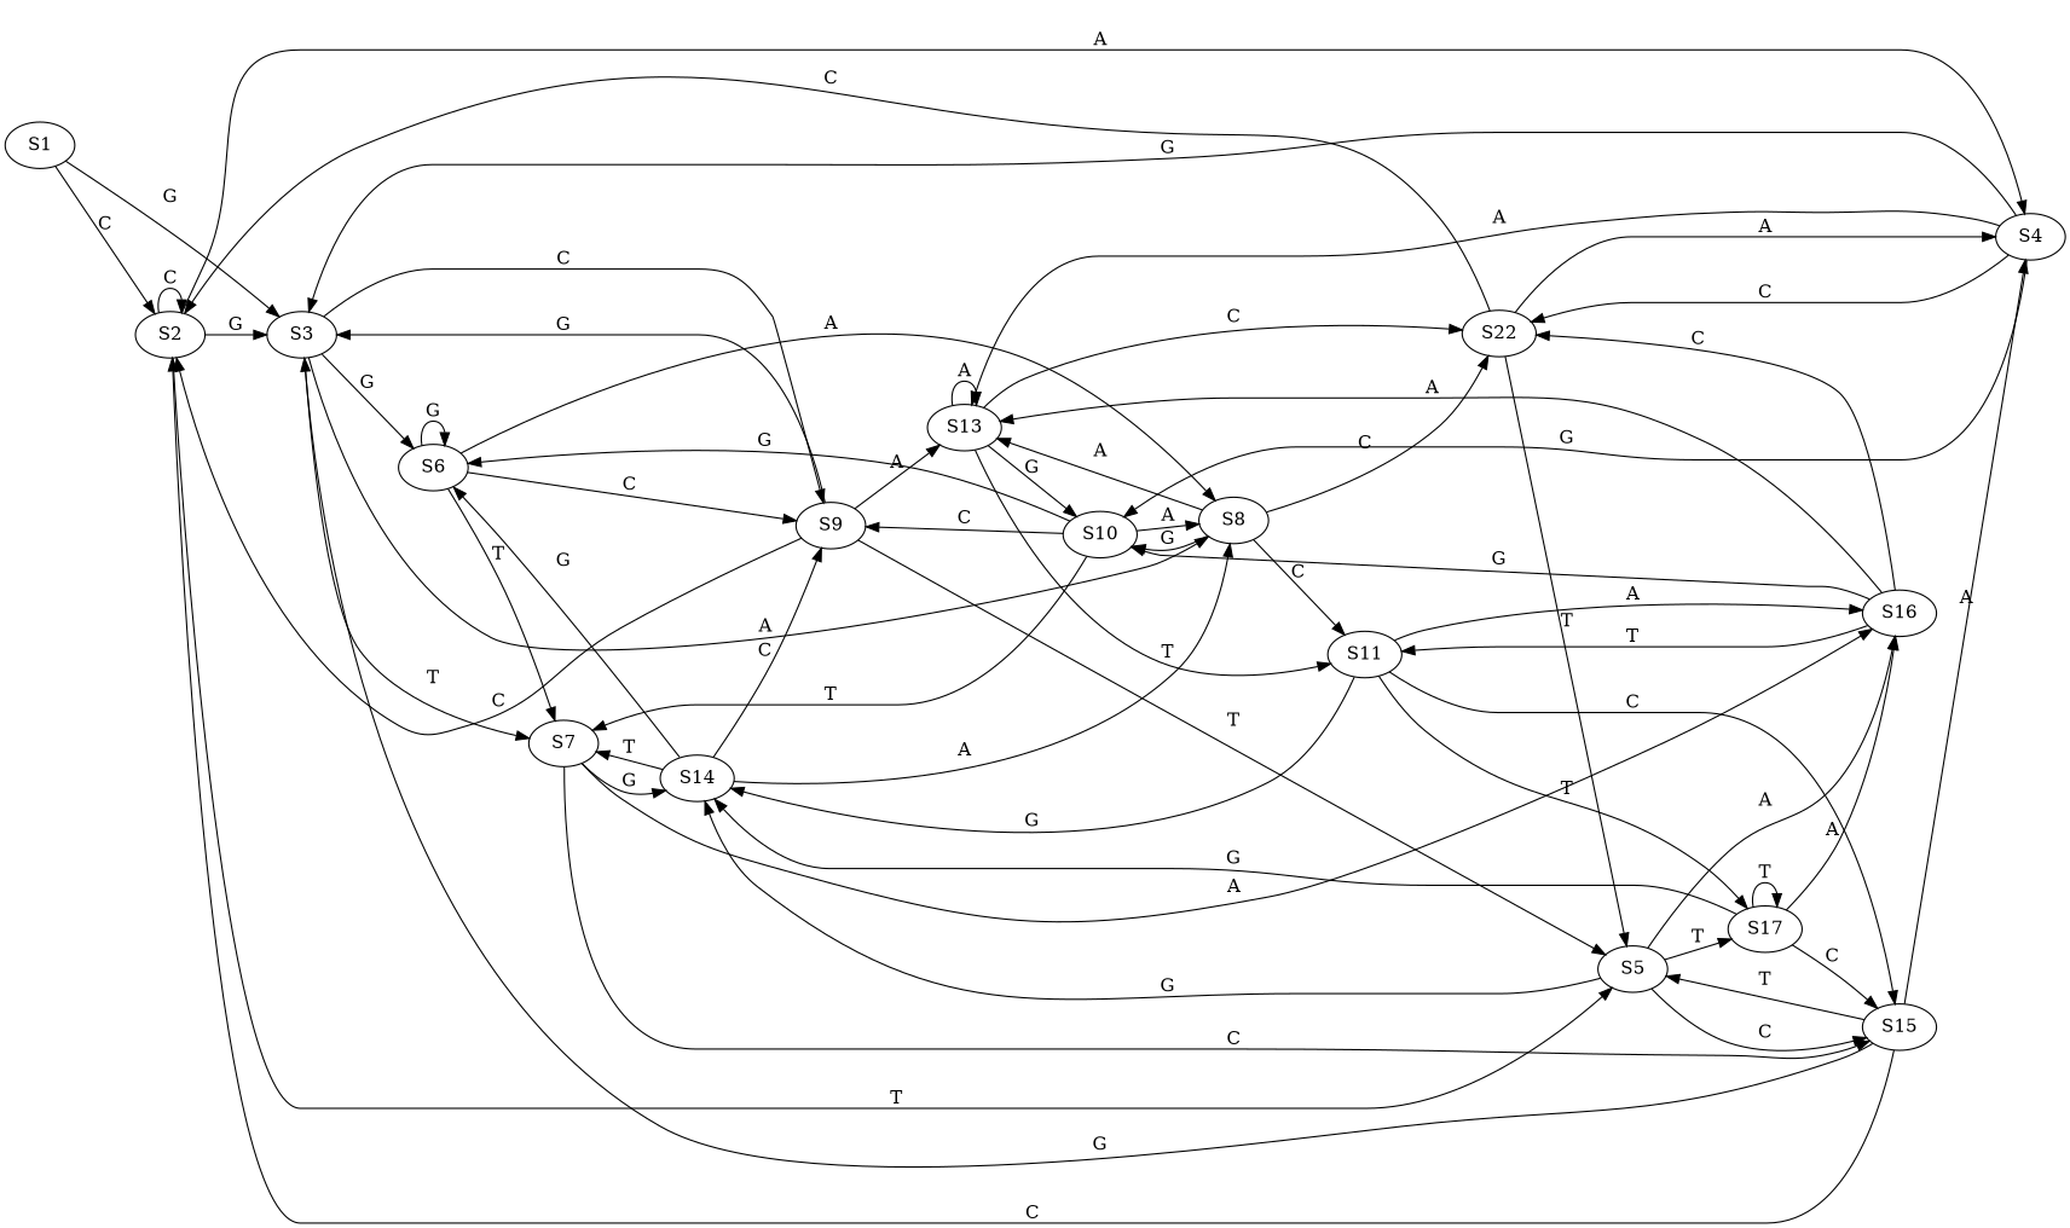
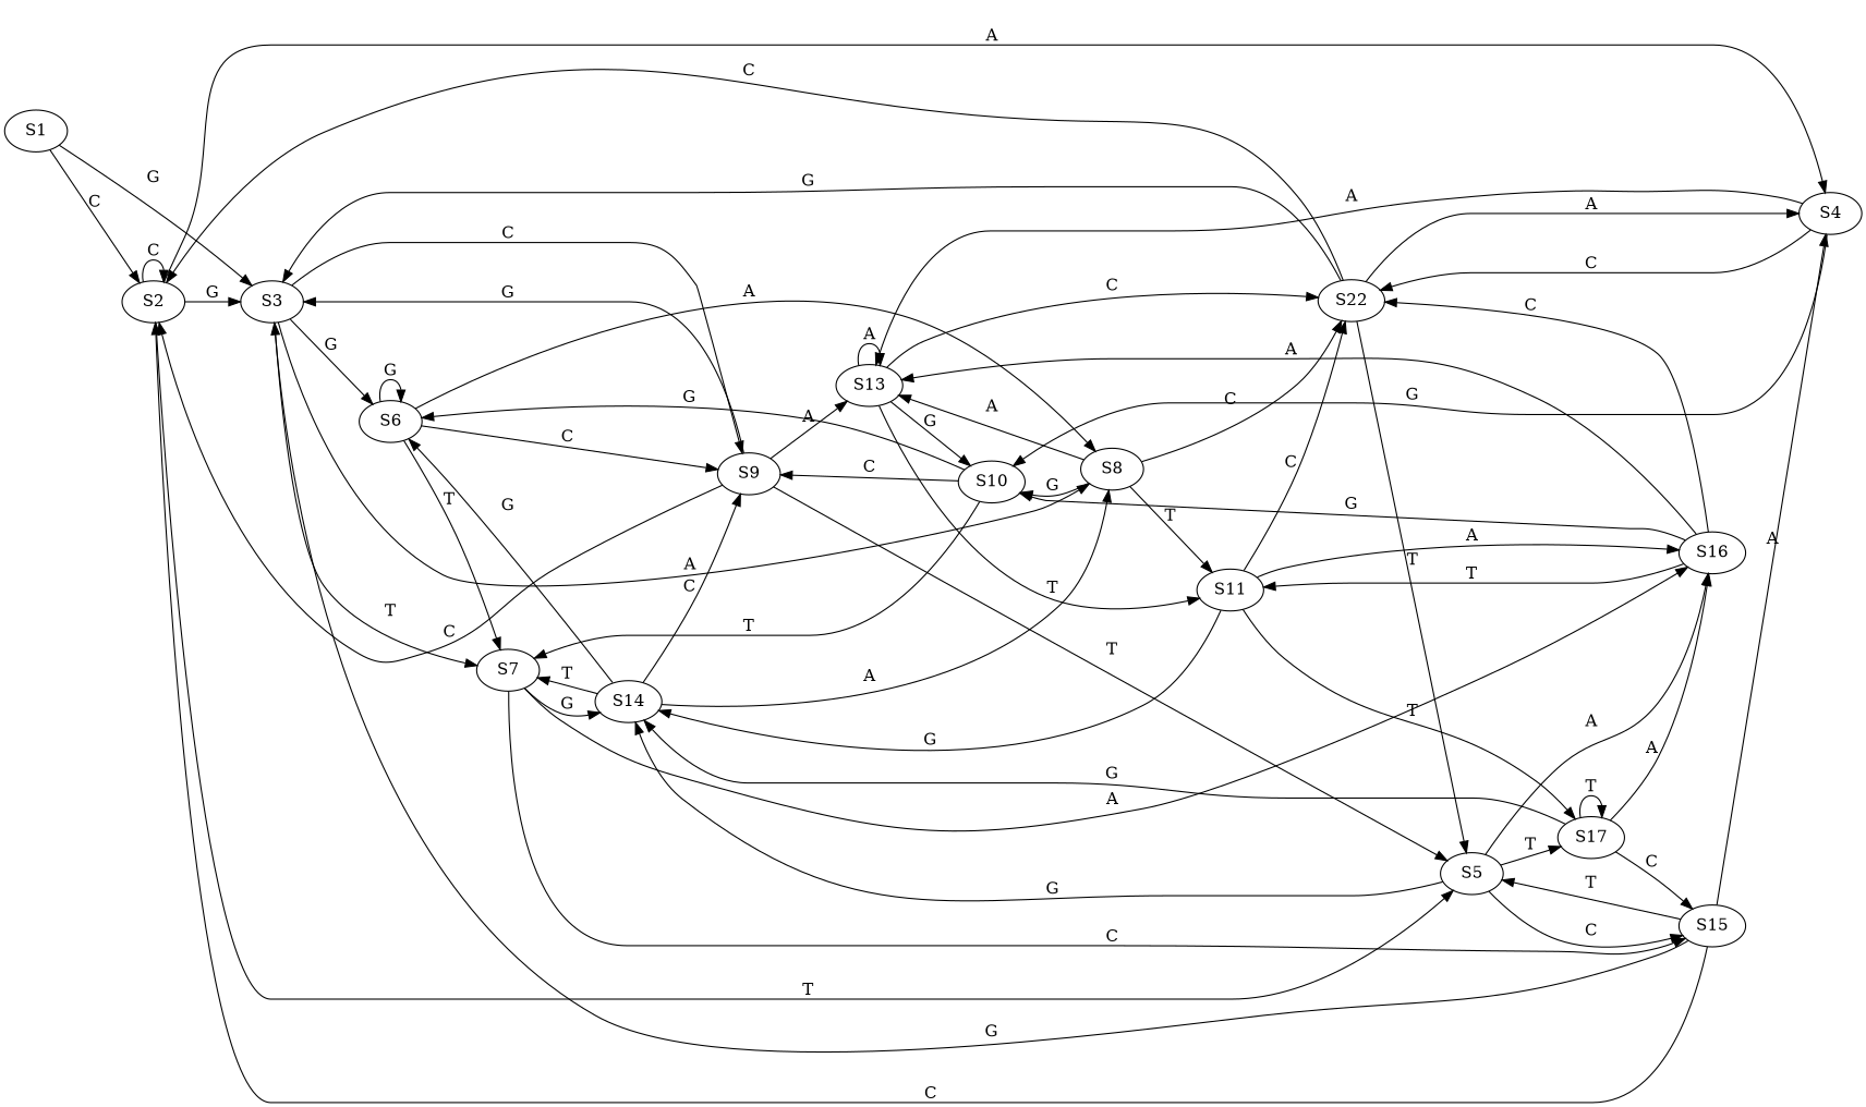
  strict digraph {
    rankdir=LR
    S1
    S2
    S3
    S4
    S5
    S6
    S7
    S8
    S9
    S10
    n11 [label=S22]
    S13
    S14
    S15
    S16
    S17
    S11
    S1 -> S2 [label=C]
    S1 -> S3 [label=G]
    S2 -> S2 [label=C]
    S2 -> S3 [label=G]
    S2 -> S4 [label=A]
    S2 -> S5 [label=T]
    S3 -> S6 [label=G]
    S3 -> S7 [label=T]
    S3 -> S8 [label=A]
    S3 -> S9 [label=C]
    S4 -> S10 [label=G]
    S4 -> n11 [label=C]
    S4 -> S13 [label=A]
    S5 -> S14 [label=G]
    S5 -> S15 [label=C]
    S5 -> S16 [label=A]
    S5 -> S17 [label=T]
    S6 -> S6 [label=G]
    S6 -> S7 [label=T]
    S6 -> S8 [label=A]
    S6 -> S9 [label=C]
    S7 -> S14 [label=G]
    S7 -> S15 [label=C]
    S7 -> S16 [label=A]
    S8 -> S10 [label=G]
    S8 -> n11 [label=C]
    S8 -> S13 [label=A]
-   S8 -> S11 [label=C]
+   S8 -> S11 [label=T]
    S9 -> S2 [label=C]
    S9 -> S3 [label=G]
    S9 -> S5 [label=T]
    S9 -> S13 [label=A]
    S10 -> S6 [label=G]
    S10 -> S7 [label=T]
-   S10 -> S8 [label=A]
    S10 -> S9 [label=C]
    n11 -> S2 [label=C]
-   S4 -> S3 [label=G]
+   n11 -> S3 [label=G]
    n11 -> S4 [label=A]
    n11 -> S5 [label=T]
    S13 -> S10 [label=G]
    S13 -> n11 [label=C]
    S13 -> S13 [label=A]
    S13 -> S11 [label=T]
    S14 -> S6 [label=G]
    S14 -> S7 [label=T]
    S14 -> S8 [label=A]
    S14 -> S9 [label=C]
    S15 -> S2 [label=C]
    S15 -> S3 [label=G]
    S15 -> S4 [label=A]
    S15 -> S5 [label=T]
    S16 -> S10 [label=G]
    S16 -> n11 [label=C]
    S16 -> S13 [label=A]
    S16 -> S11 [label=T]
    S17 -> S14 [label=G]
    S17 -> S15 [label=C]
    S17 -> S16 [label=A]
    S17 -> S17 [label=T]
    S11 -> S14 [label=G]
-   S11 -> S15 [label=C]
+   S11 -> n11 [label=C]
    S11 -> S16 [label=A]
    S11 -> S17 [label=T]
  }
